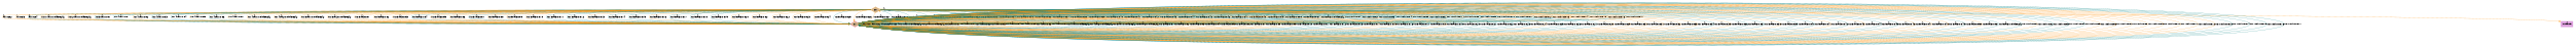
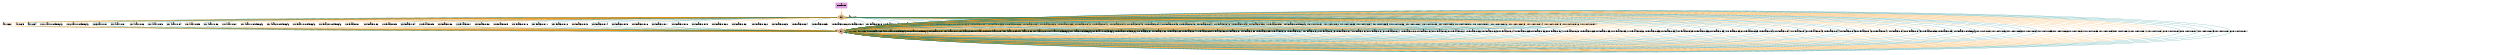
  digraph {
    node [fillcolor=tan shape=diamond style=filled]
    edge [color=darkorange]
    n1 [color=darkorange label=s0]
    n2 [color=deeppink label=s1]
    n3 [color=teal fillcolor=plum label=__start9 shape=none]
    n1 -> n1 [label=ai1_ce1]
    n1 -> n2 [label=ai1_ce2]
    n1 -> n2 [label=ai1_ce3]
    n1 -> n2 [color=teal label=ai1_ce4]
    n1 -> n2 [label=usr1_ai1_VoidReply]
    n1 -> n2 [label=usr2_ai1_VoidReply]
    n1 -> n2 [color=teal label=usr3_ai1_re1]
    n1 -> n2 [color=teal label=usr4_ai1_re1]
    n1 -> n2 [label=usr4_ai1_re2]
    n1 -> n2 [color=teal label=usr4_ai1_re3]
    n1 -> n2 [color=teal label=usr4_ai1_re4]
    n1 -> n2 [label=usr4_ai1_re5]
    n1 -> n2 [color=teal label=usr4_ai1_re6]
    n1 -> n2 [label=usr4_ai1_re7]
    n1 -> n2 [label=usr4_ai1_VoidReply]
    n1 -> n2 [label=usr4_ai2_VoidReply]
    n1 -> n2 [label=usr5_ai1_VoidReply]
    n1 -> n2 [label=usr5_ai2_VoidReply]
    n1 -> n2 [label=usr5_ai3_re1]
    n1 -> n2 [label=usr5_ai3_re2]
    n1 -> n2 [label=usr5_ai3_re3]
    n1 -> n2 [color=teal label=usr5_ai3_re4]
    n1 -> n2 [label=usr5_ai3_re5]
    n1 -> n2 [label=usr5_ai3_re6]
    n1 -> n2 [color=teal label=usr5_ai3_re7]
    n1 -> n2 [label=usr5_ai3_re8]
    n1 -> n2 [label=usr5_ai3_re9]
    n1 -> n2 [label=usr5_ai3_re10]
    n1 -> n2 [color=teal label=usr5_ai3_re11]
    n1 -> n2 [color=teal label=usr5_ai3_re12]
    n1 -> n2 [label=usr5_ai3_re13]
    n1 -> n2 [color=teal label=usr5_ai3_re14]
    n1 -> n2 [color=teal label=usr5_ai3_re15]
    n1 -> n2 [label=usr5_ai3_re16]
    n1 -> n2 [color=teal label=usr5_ai3_re17]
    n1 -> n2 [color=teal label=usr5_ai3_re18]
    n1 -> n2 [color=teal label=usr5_ai3_re19]
    n1 -> n2 [label=usr5_ai3_re20]
    n1 -> n2 [label=usr5_ai3_re21]
    n1 -> n2 [label=usr5_ai3_re22]
    n1 -> n2 [label=usr5_ai3_re23]
    n1 -> n2 [label=usr5_ai3_re24]
    n1 -> n2 [color=teal label=usr5_ai3_re25]
    n1 -> n2 [label=usr5_ai3_re26]
    n1 -> n2 [label=usr5_ai3_re27]
    n1 -> n2 [color=teal label=usr5_ai3_re28]
    n1 -> n2 [color=teal label=usr5_ai3_re29]
    n1 -> n2 [color=teal label=usr5_ai3_re30]
    n1 -> n2 [label=usr5_ai3_re31]
    n1 -> n2 [color=teal label=usr5_ai3_re32]
    n1 -> n2 [color=teal label=usr5_ai3_re33]
    n1 -> n2 [label=usr5_ai3_re34]
    n1 -> n2 [color=teal label=usr5_ai3_re35]
    n1 -> n2 [color=teal label=usr5_ai3_re36]
    n1 -> n2 [label=usr5_ai3_re37]
    n1 -> n2 [color=teal label=usr5_ai3_re38]
    n1 -> n2 [label=usr5_ai3_re39]
    n1 -> n2 [label=usr5_ai3_re40]
    n1 -> n2 [color=teal label=usr5_ai3_re41]
    n1 -> n2 [color=teal label=usr5_ai3_re42]
    n1 -> n2 [label=usr5_ai3_re43]
    n1 -> n2 [label=usr5_ai3_re44]
    n1 -> n2 [color=teal label=usr5_ai3_re45]
    n1 -> n2 [label=usr5_ai3_re46]
    n1 -> n2 [label=usr5_ai3_re47]
    n1 -> n2 [label=usr5_ai3_re48]
    n1 -> n2 [label=usr5_ai3_re49]
    n1 -> n2 [color=teal label=usr5_ai3_re50]
    n1 -> n2 [color=teal label=usr5_ai3_re51]
    n1 -> n2 [label=usr5_ai3_VoidReply]
    n1 -> n2 [label=usr1_ni1_ne1]
    n1 -> n2 [color=teal label=usr1_ni1_ne2]
    n1 -> n2 [label=usr1_ni1_ne3]
    n1 -> n2 [color=teal label=usr1_ni1_ne4]
    n1 -> n2 [label=usr1_ni1_ne5]
    n1 -> n2 [label=usr1_ni1_ne6]
    n1 -> n2 [label=usr1_ni1_ne7]
    n1 -> n2 [label=usr1_ni1_ne8]
    n1 -> n2 [color=teal label=usr1_ni1_ne9]
    n1 -> n2 [color=teal label=usr1_ni1_ne10]
    n1 -> n2 [label=usr1_ni1_ne11]
    n1 -> n2 [color=teal label=usr1_ni1_ne12]
    n1 -> n2 [color=teal label=usr1_ni1_ne13]
    n1 -> n2 [label=usr1_ni1_ne14]
    n1 -> n2 [color=teal label=usr1_ni1_ne15]
    n1 -> n2 [color=teal label=usr1_ni1_ne16]
    n1 -> n2 [color=teal label=usr1_ni1_ne17]
    n2 -> n2 [color=teal label=ai1_ce1]
    n2 -> n2 [label=ai1_ce2]
    n2 -> n2 [label=ai1_ce3]
    n2 -> n2 [color=teal label=ai1_ce4]
    n2 -> n2 [color=teal label=usr1_ai1_VoidReply]
    n2 -> n2 [color=teal label=usr2_ai1_VoidReply]
    n2 -> n2 [label=usr3_ai1_re1]
    n2 -> n2 [label=usr4_ai1_re1]
    n2 -> n2 [label=usr4_ai1_re2]
    n2 -> n2 [color=teal label=usr4_ai1_re3]
    n2 -> n2 [label=usr4_ai1_re4]
    n2 -> n2 [label=usr4_ai1_re5]
    n2 -> n2 [label=usr4_ai1_re6]
    n2 -> n2 [label=usr4_ai1_re7]
    n2 -> n2 [label=usr4_ai1_VoidReply]
    n2 -> n2 [color=teal label=usr4_ai2_VoidReply]
    n2 -> n2 [color=teal label=usr5_ai1_VoidReply]
    n2 -> n2 [color=teal label=usr5_ai2_VoidReply]
    n2 -> n2 [label=usr5_ai3_re1]
    n2 -> n2 [color=teal label=usr5_ai3_re2]
    n2 -> n2 [label=usr5_ai3_re3]
    n2 -> n2 [label=usr5_ai3_re4]
    n2 -> n2 [label=usr5_ai3_re5]
    n2 -> n2 [label=usr5_ai3_re6]
    n2 -> n2 [label=usr5_ai3_re7]
    n2 -> n2 [label=usr5_ai3_re8]
    n2 -> n2 [label=usr5_ai3_re9]
    n2 -> n2 [label=usr5_ai3_re10]
    n2 -> n2 [color=teal label=usr5_ai3_re11]
    n2 -> n2 [color=teal label=usr5_ai3_re12]
    n2 -> n2 [color=teal label=usr5_ai3_re13]
    n2 -> n2 [color=teal label=usr5_ai3_re14]
    n2 -> n2 [label=usr5_ai3_re15]
    n2 -> n2 [label=usr5_ai3_re16]
    n2 -> n2 [color=teal label=usr5_ai3_re17]
    n2 -> n2 [color=teal label=usr5_ai3_re18]
    n2 -> n2 [label=usr5_ai3_re19]
    n2 -> n2 [color=teal label=usr5_ai3_re20]
    n2 -> n2 [color=teal label=usr5_ai3_re21]
    n2 -> n2 [color=teal label=usr5_ai3_re22]
    n2 -> n2 [color=teal label=usr5_ai3_re23]
    n2 -> n2 [color=teal label=usr5_ai3_re24]
    n2 -> n2 [label=usr5_ai3_re25]
    n2 -> n2 [color=teal label=usr5_ai3_re26]
    n2 -> n2 [color=teal label=usr5_ai3_re27]
    n2 -> n2 [color=teal label=usr5_ai3_re28]
    n2 -> n2 [label=usr5_ai3_re29]
    n2 -> n2 [label=usr5_ai3_re30]
    n2 -> n2 [label=usr5_ai3_re31]
    n2 -> n2 [label=usr5_ai3_re32]
    n2 -> n2 [label=usr5_ai3_re33]
    n2 -> n2 [label=usr5_ai3_re34]
    n2 -> n2 [color=teal label=usr5_ai3_re35]
    n2 -> n2 [label=usr5_ai3_re36]
    n2 -> n2 [color=teal label=usr5_ai3_re37]
    n2 -> n2 [color=teal label=usr5_ai3_re38]
    n2 -> n2 [label=usr5_ai3_re39]
    n2 -> n2 [color=teal label=usr5_ai3_re40]
    n2 -> n2 [color=teal label=usr5_ai3_re41]
    n2 -> n2 [label=usr5_ai3_re42]
    n2 -> n2 [color=teal label=usr5_ai3_re43]
    n2 -> n2 [label=usr5_ai3_re44]
    n2 -> n2 [color=teal label=usr5_ai3_re45]
    n2 -> n2 [color=teal label=usr5_ai3_re46]
    n2 -> n2 [label=usr5_ai3_re47]
    n2 -> n2 [label=usr5_ai3_re48]
    n2 -> n2 [label=usr5_ai3_re49]
    n2 -> n2 [color=teal label=usr5_ai3_re50]
    n2 -> n2 [label=usr5_ai3_re51]
    n2 -> n2 [color=teal label=usr5_ai3_VoidReply]
    n2 -> n2 [color=teal label=usr1_ni1_ne1]
    n2 -> n2 [label=usr1_ni1_ne2]
    n2 -> n2 [color=teal label=usr1_ni1_ne3]
    n2 -> n2 [color=teal label=usr1_ni1_ne4]
    n2 -> n2 [color=teal label=usr1_ni1_ne5]
    n2 -> n2 [label=usr1_ni1_ne6]
    n2 -> n2 [label=usr1_ni1_ne7]
    n2 -> n2 [label=usr1_ni1_ne8]
    n2 -> n2 [label=usr1_ni1_ne9]
    n2 -> n2 [label=usr1_ni1_ne10]
    n2 -> n2 [label=usr1_ni1_ne11]
    n2 -> n2 [label=usr1_ni1_ne12]
    n2 -> n2 [label=usr1_ni1_ne13]
    n2 -> n2 [color=teal label=usr1_ni1_ne14]
    n2 -> n2 [color=teal label=usr1_ni1_ne15]
    n2 -> n2 [color=teal label=usr1_ni1_ne16]
    n2 -> n2 [color=teal label=usr1_ni1_ne17]
-   n1 -> n3
+   n3 -> n1
  }
